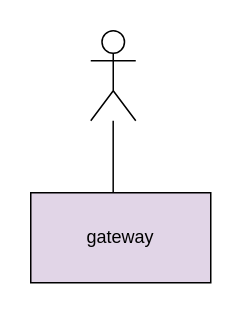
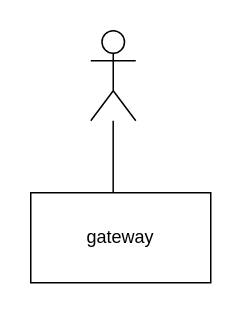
  <mxCell id="0" />
  <mxCell id="1" parent="0" />
  <mxCell id="2" style="edgeStyle=orthogonalEdgeStyle;rounded=0;orthogonalLoop=1;jettySize=auto;html=1;entryX=0.458;entryY=0.167;entryDx=0;entryDy=0;entryPerimeter=0;" edge="1" parent="1" source="3" target="4"><mxGeometry relative="1" as="geometry" /></mxCell>
  <mxCell id="3" value="" style="shape=umlActor;verticalLabelPosition=bottom;labelBackgroundColor=#ffffff;verticalAlign=top;html=1;outlineConnect=0;" vertex="1" parent="1"><mxGeometry x="60" y="20" width="30" height="60" as="geometry" /></mxCell>
- <mxCell id="4" value="gateway" style="rounded=0;whiteSpace=wrap;html=1;fillColor=#e1d5e7;" vertex="1" parent="1"><mxGeometry x="20" y="128" width="120" height="60" as="geometry" /></mxCell>
+ <mxCell id="4" value="gateway" style="rounded=0;whiteSpace=wrap;html=1;" vertex="1" parent="1"><mxGeometry x="20" y="128" width="120" height="60" as="geometry" /></mxCell>
